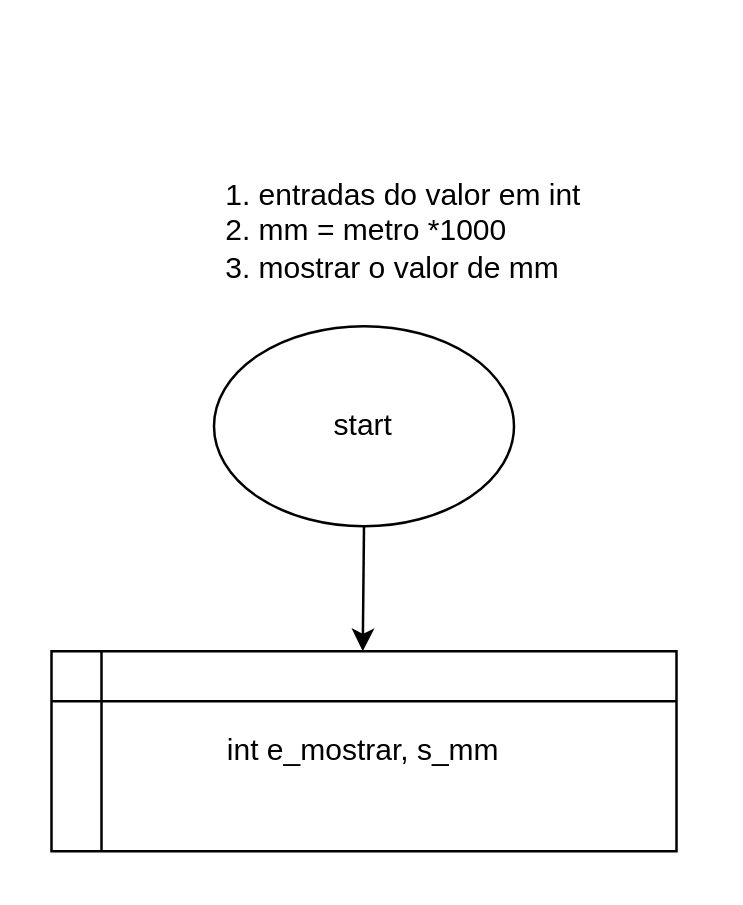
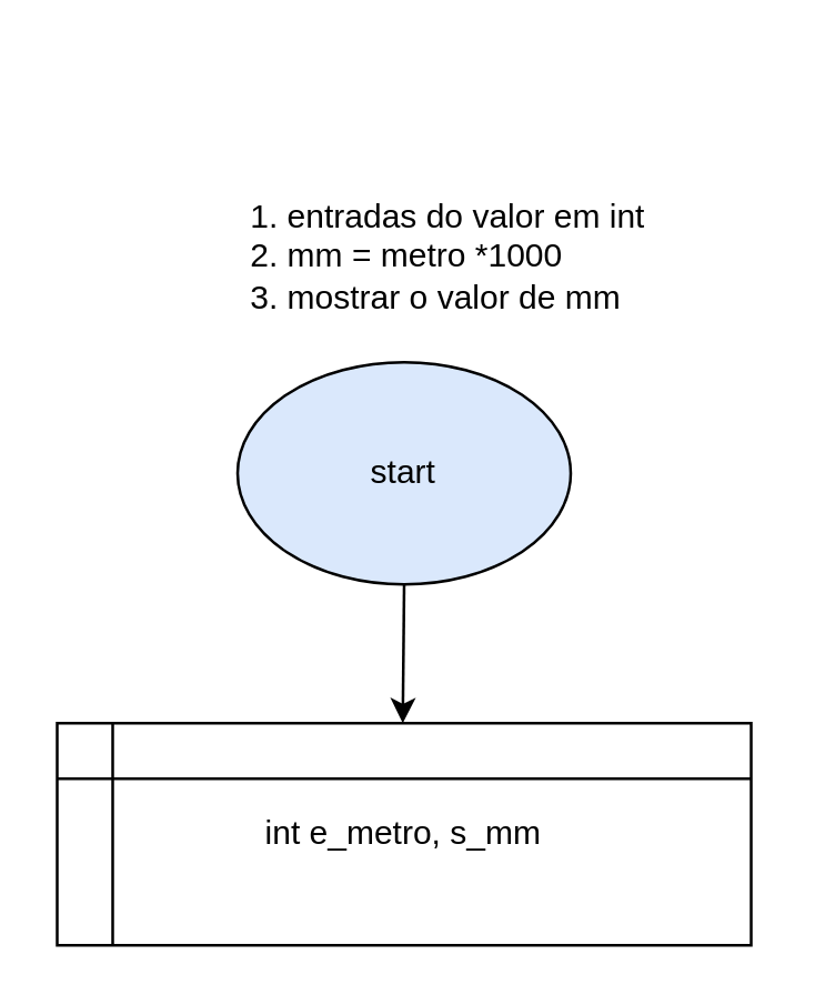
  <mxCell id="0" />
  <mxCell id="1" parent="0" />
  <mxCell id="2" value="&lt;h1&gt;&lt;br&gt;&lt;/h1&gt;&lt;div&gt;1. entradas do valor em int&lt;/div&gt;&lt;div&gt;2. mm = metro *1000&lt;/div&gt;&lt;div&gt;3. mostrar o valor de mm&lt;/div&gt;" style="text;html=1;strokeColor=none;fillColor=none;spacing=5;spacingTop=-20;whiteSpace=wrap;overflow=hidden;rounded=0;" parent="1" vertex="1"><mxGeometry x="85" y="20" width="190" height="120" as="geometry" /></mxCell>
- <mxCell id="3" value="start" style="ellipse;whiteSpace=wrap;html=1;" parent="1" vertex="1"><mxGeometry x="85" y="130" width="120" height="80" as="geometry" /></mxCell>
- <mxCell id="4" value="int e_mostrar, s_mm" style="shape=internalStorage;whiteSpace=wrap;html=1;backgroundOutline=1;" parent="1" vertex="1"><mxGeometry x="20" y="260" width="250" height="80" as="geometry" /></mxCell>
+ <mxCell id="3" value="start" style="ellipse;whiteSpace=wrap;html=1;fillColor=#dae8fc;" parent="1" vertex="1"><mxGeometry x="85" y="130" width="120" height="80" as="geometry" /></mxCell>
+ <mxCell id="4" value="int e_metro, s_mm" style="shape=internalStorage;whiteSpace=wrap;html=1;backgroundOutline=1;" parent="1" vertex="1"><mxGeometry x="20" y="260" width="250" height="80" as="geometry" /></mxCell>
  <mxCell id="5" value="" style="endArrow=classic;html=1;rounded=0;exitX=0.5;exitY=1;exitDx=0;exitDy=0;" parent="1" source="3" edge="1"><mxGeometry width="50" height="50" relative="1" as="geometry"><mxPoint x="144.5" y="220" as="sourcePoint" /><mxPoint x="144.5" y="260" as="targetPoint" /></mxGeometry></mxCell>
